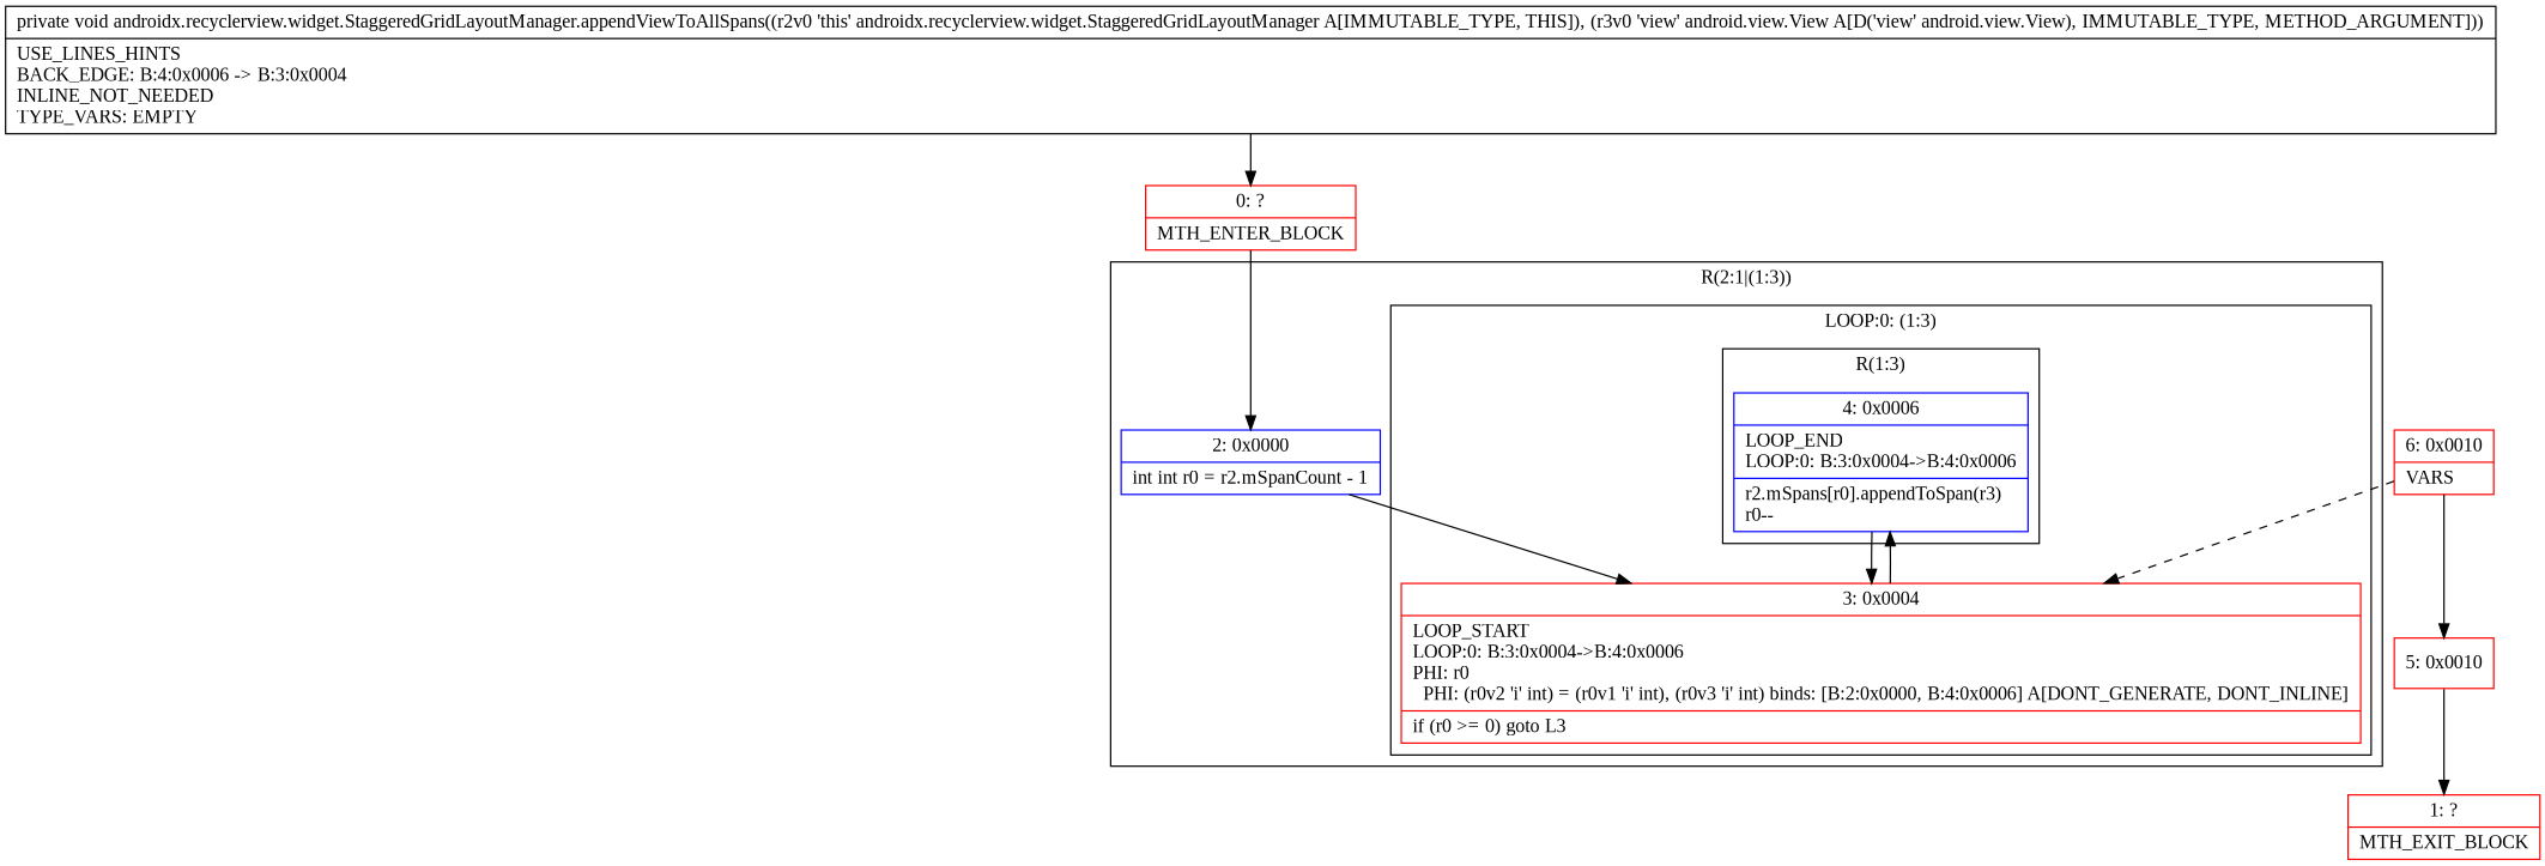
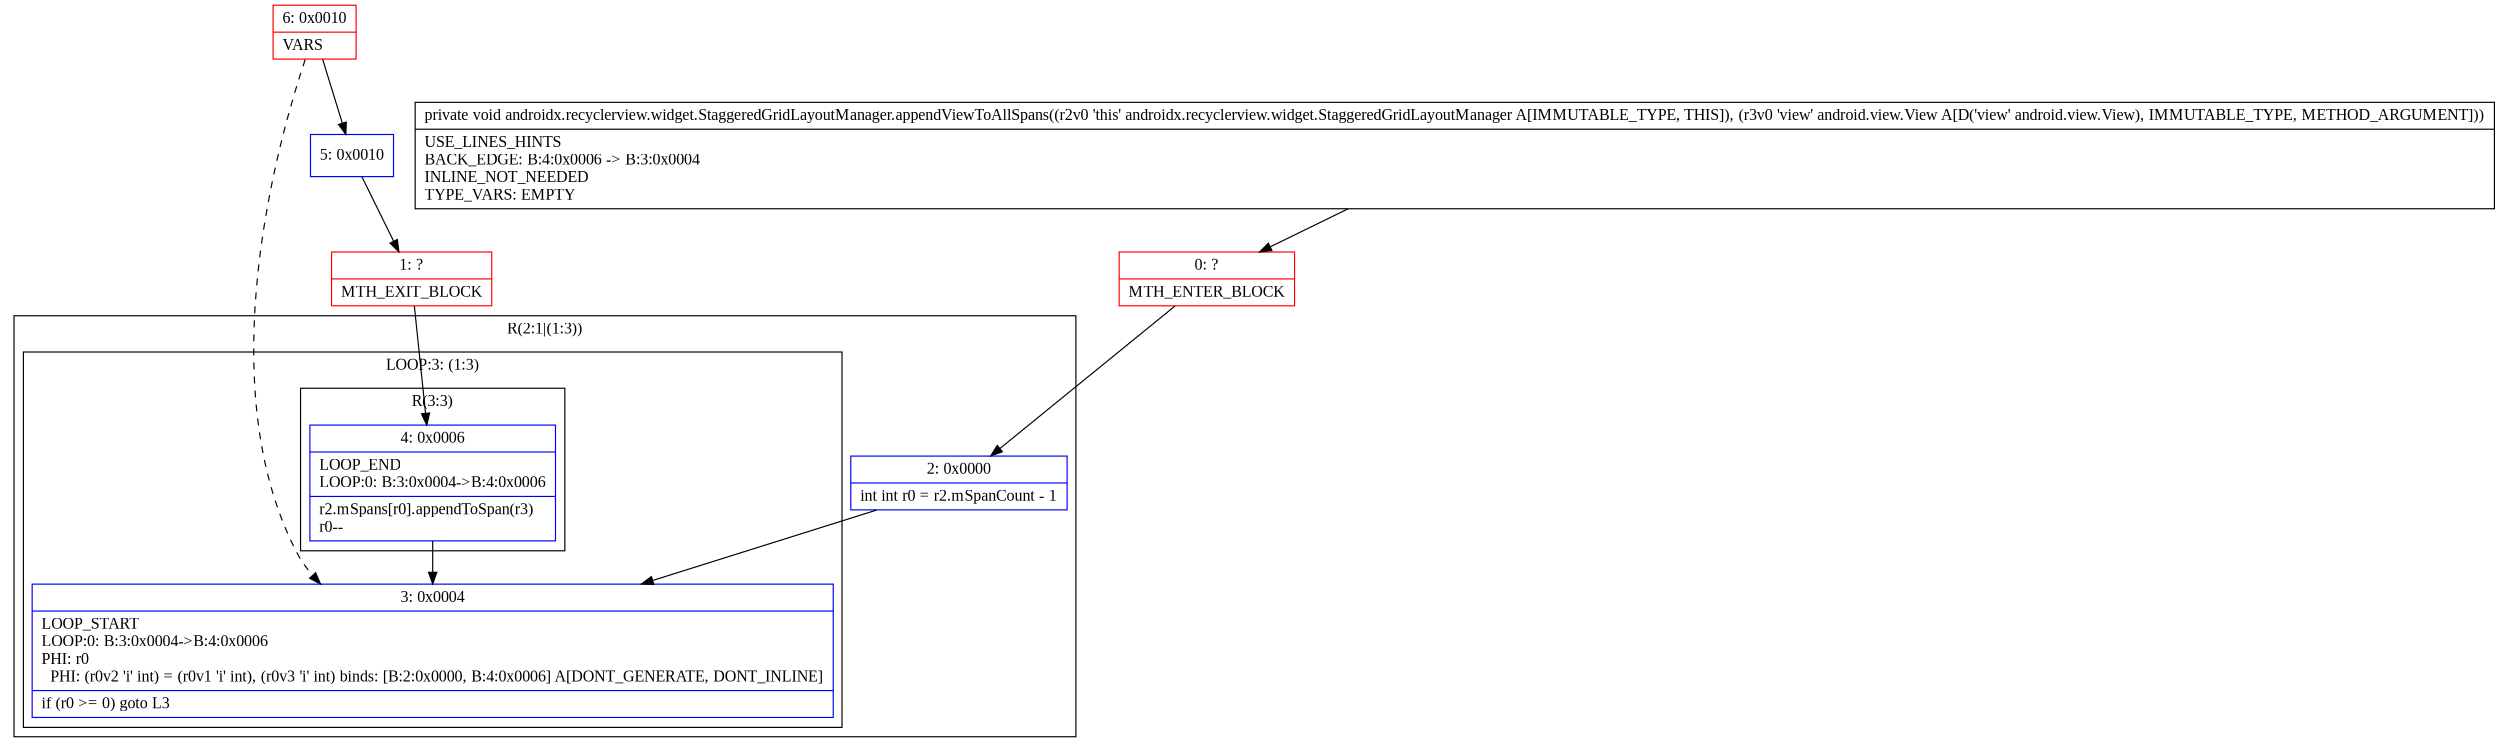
  digraph {
    fontname="Liberation Serif"
    node [color=red fontname="Liberation Serif" shape=record]
    edge [fontname="Liberation Serif"]
    n1 [color=blue label="{4\:\ 0x0006|LOOP_END\lLOOP:0: B:3:0x0004\-\>B:4:0x0006\l|r2.mSpans[r0].appendToSpan(r3)\lr0\-\-\l}"]
-   n2 [label="{3\:\ 0x0004|LOOP_START\lLOOP:0: B:3:0x0004\-\>B:4:0x0006\lPHI: r0 \l  PHI: (r0v2 'i' int) = (r0v1 'i' int), (r0v3 'i' int) binds: [B:2:0x0000, B:4:0x0006] A[DONT_GENERATE, DONT_INLINE]\l|if (r0 \>= 0) goto L3\l}"]
+   n2 [color=blue label="{3\:\ 0x0004|LOOP_START\lLOOP:0: B:3:0x0004\-\>B:4:0x0006\lPHI: r0 \l  PHI: (r0v2 'i' int) = (r0v1 'i' int), (r0v3 'i' int) binds: [B:2:0x0000, B:4:0x0006] A[DONT_GENERATE, DONT_INLINE]\l|if (r0 \>= 0) goto L3\l}"]
    n3 [color=blue label="{2\:\ 0x0000|int int r0 = r2.mSpanCount \- 1\l}"]
    n4 [label="{6\:\ 0x0010|VARS\l}"]
-   n5 [label="{5\:\ 0x0010}"]
+   n5 [color=blue label="{5\:\ 0x0010}"]
    n6 [label="{0\:\ ?|MTH_ENTER_BLOCK\l}"]
    n7 [label="{1\:\ ?|MTH_EXIT_BLOCK\l}"]
    n8 [label="{private void androidx.recyclerview.widget.StaggeredGridLayoutManager.appendViewToAllSpans((r2v0 'this' androidx.recyclerview.widget.StaggeredGridLayoutManager A[IMMUTABLE_TYPE, THIS]), (r3v0 'view' android.view.View A[D('view' android.view.View), IMMUTABLE_TYPE, METHOD_ARGUMENT]))  | USE_LINES_HINTS\lBACK_EDGE: B:4:0x0006 \-\> B:3:0x0004\lINLINE_NOT_NEEDED\lTYPE_VARS: EMPTY\l}" color=""]
    subgraph cluster_1 {
      label="R(2:1|(1:3))"
      n3
      subgraph cluster_2 {
-       label="LOOP:0: (1:3)"
+       label="LOOP:3: (1:3)"
        n2
        subgraph cluster_3 {
-         label="R(1:3)"
+         label="R(3:3)"
          n1
        }
      }
    }
    n1 -> n2
-   n2 -> n1
+   n7 -> n1
    n3 -> n2
    n4 -> n2 [style=dashed]
    n4 -> n5
    n5 -> n7
    n6 -> n3
    n8 -> n6
  }
